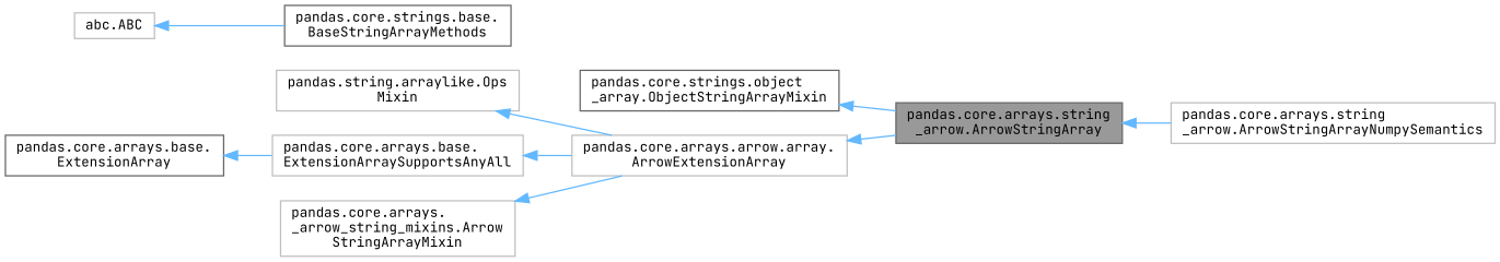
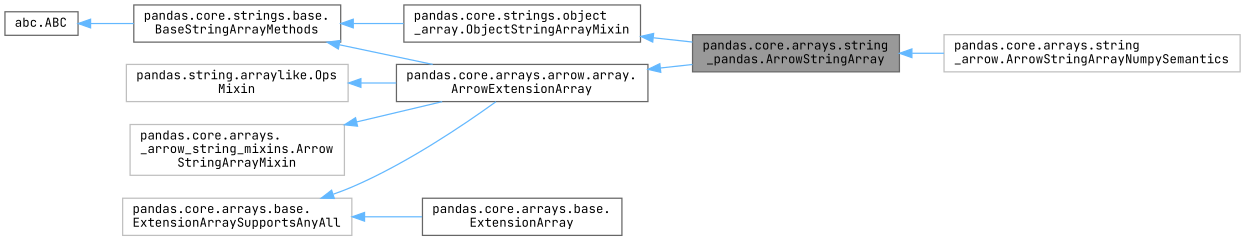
  digraph {
    fontname="JetBrains Mono"
    rankdir=LR
    node [color=gray40 fillcolor=white fontname="JetBrains Mono" fontsize=10 shape=box style=filled]
    edge [color=steelblue1 dir=back fontname="JetBrains Mono" fontsize=10 labelfontname=Helvetica labelfontsize=10 style=solid]
-   n1 [fillcolor=grey60 fontcolor=black height=0.2 label="pandas.core.arrays.string\l_arrow.ArrowStringArray" width=0.4]
+   n1 [fillcolor=grey60 fontcolor=black height=0.2 label="pandas.core.arrays.string\l_pandas.ArrowStringArray" width=0.4]
    n2 [color=grey75 height=0.2 label="pandas.core.arrays.string\l_arrow.ArrowStringArrayNumpySemantics" width=0.4]
    n3 [height=0.2 label="pandas.core.strings.object\l_array.ObjectStringArrayMixin" width=0.4]
    n4 [height=0.2 label="pandas.core.strings.base.\lBaseStringArrayMethods" width=0.4]
-   n5 [color=grey75 height=0.2 label="pandas.core.arrays.arrow.array.\lArrowExtensionArray" width=0.4]
-   n6 [color=grey75 height=0.2 label="abc.ABC" width=0.4]
+   n5 [height=0.2 label="pandas.core.arrays.arrow.array.\lArrowExtensionArray" width=0.4]
+   n6 [height=0.2 label="abc.ABC" width=0.4]
    n7 [color=grey75 height=0.2 label="pandas.string.arraylike.Ops\lMixin" width=0.4]
    n8 [color=grey75 height=0.2 label="pandas.core.arrays.base.\lExtensionArraySupportsAnyAll" width=0.4]
    n9 [height=0.2 label="pandas.core.arrays.base.\lExtensionArray" width=0.4]
    n10 [color=grey75 height=0.2 label="pandas.core.arrays.\l_arrow_string_mixins.Arrow\lStringArrayMixin" width=0.4]
    n1 -> n2
    n3 -> n1
+   n4 -> n3
+   n4 -> n5
    n5 -> n1
    n6 -> n4
    n7 -> n5
    n8 -> n5
-   n9 -> n8
+   n8 -> n9
    n10 -> n5
  }
